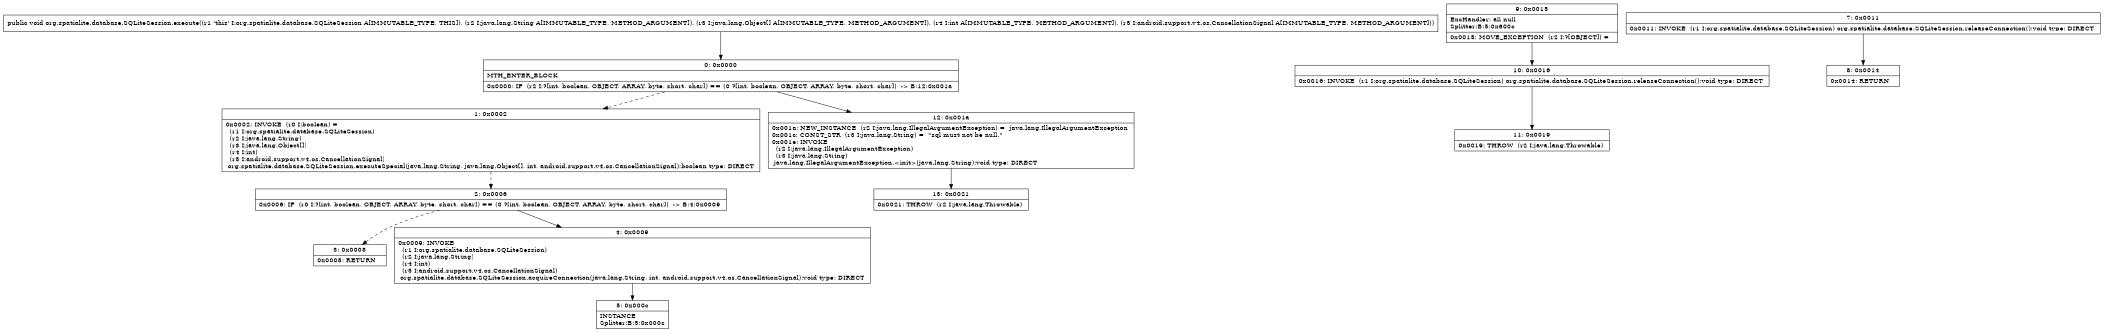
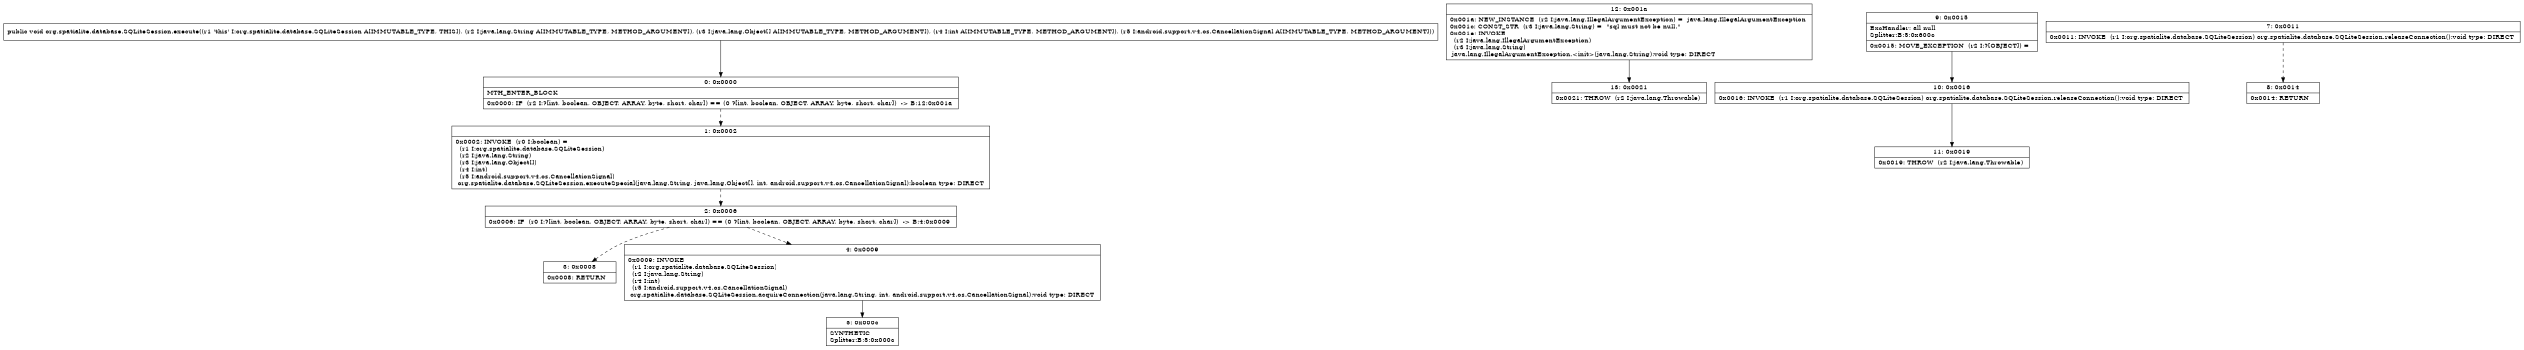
  digraph {
    node [shape=record]
    n1 [label="{0\:\ 0x0000|MTH_ENTER_BLOCK\l|0x0000: IF  (r2 I:?[int, boolean, OBJECT, ARRAY, byte, short, char]) == (0 ?[int, boolean, OBJECT, ARRAY, byte, short, char])  \-\> B:12:0x001a \l}"]
    n2 [label="{1\:\ 0x0002|0x0002: INVOKE  (r0 I:boolean) = \l  (r1 I:org.spatialite.database.SQLiteSession)\l  (r2 I:java.lang.String)\l  (r3 I:java.lang.Object[])\l  (r4 I:int)\l  (r5 I:android.support.v4.os.CancellationSignal)\l org.spatialite.database.SQLiteSession.executeSpecial(java.lang.String, java.lang.Object[], int, android.support.v4.os.CancellationSignal):boolean type: DIRECT \l}"]
    n3 [label="{12\:\ 0x001a|0x001a: NEW_INSTANCE  (r2 I:java.lang.IllegalArgumentException) =  java.lang.IllegalArgumentException \l0x001c: CONST_STR  (r3 I:java.lang.String) =  \"sql must not be null.\" \l0x001e: INVOKE  \l  (r2 I:java.lang.IllegalArgumentException)\l  (r3 I:java.lang.String)\l java.lang.IllegalArgumentException.\<init\>(java.lang.String):void type: DIRECT \l}"]
    n4 [label="{2\:\ 0x0006|0x0006: IF  (r0 I:?[int, boolean, OBJECT, ARRAY, byte, short, char]) == (0 ?[int, boolean, OBJECT, ARRAY, byte, short, char])  \-\> B:4:0x0009 \l}"]
    n5 [label="{13\:\ 0x0021|0x0021: THROW  (r2 I:java.lang.Throwable) \l}"]
    n6 [label="{3\:\ 0x0008|0x0008: RETURN   \l}"]
    n7 [label="{4\:\ 0x0009|0x0009: INVOKE  \l  (r1 I:org.spatialite.database.SQLiteSession)\l  (r2 I:java.lang.String)\l  (r4 I:int)\l  (r5 I:android.support.v4.os.CancellationSignal)\l org.spatialite.database.SQLiteSession.acquireConnection(java.lang.String, int, android.support.v4.os.CancellationSignal):void type: DIRECT \l}"]
-   n8 [label="{5\:\ 0x000c|INSTANCE\lSplitter:B:5:0x000c\l}"]
+   n8 [label="{5\:\ 0x000c|SYNTHETIC\lSplitter:B:5:0x000c\l}"]
    n9 [label="{9\:\ 0x0015|ExcHandler: all null\lSplitter:B:5:0x600c\l|0x0015: MOVE_EXCEPTION  (r2 I:?[OBJECT]) =  \l}"]
    n10 [label="{10\:\ 0x0016|0x0016: INVOKE  (r1 I:org.spatialite.database.SQLiteSession) org.spatialite.database.SQLiteSession.releaseConnection():void type: DIRECT \l}"]
    n11 [label="{7\:\ 0x0011|0x0011: INVOKE  (r1 I:org.spatialite.database.SQLiteSession) org.spatialite.database.SQLiteSession.releaseConnection():void type: DIRECT \l}"]
    n12 [label="{8\:\ 0x0014|0x0014: RETURN   \l}"]
    n13 [label="{11\:\ 0x0019|0x0019: THROW  (r2 I:java.lang.Throwable) \l}"]
    n14 [label="{public void org.spatialite.database.SQLiteSession.execute((r1 'this' I:org.spatialite.database.SQLiteSession A[IMMUTABLE_TYPE, THIS]), (r2 I:java.lang.String A[IMMUTABLE_TYPE, METHOD_ARGUMENT]), (r3 I:java.lang.Object[] A[IMMUTABLE_TYPE, METHOD_ARGUMENT]), (r4 I:int A[IMMUTABLE_TYPE, METHOD_ARGUMENT]), (r5 I:android.support.v4.os.CancellationSignal A[IMMUTABLE_TYPE, METHOD_ARGUMENT])) }"]
    n1 -> n2 [style=dashed]
-   n1 -> n3
    n2 -> n4 [style=dashed]
    n3 -> n5
    n4 -> n6 [style=dashed]
-   n4 -> n7
+   n4 -> n7 [style=dashed]
    n7 -> n8
    n9 -> n10
    n10 -> n13
-   n11 -> n12
+   n11 -> n12 [style=dashed]
    n14 -> n1
  }
